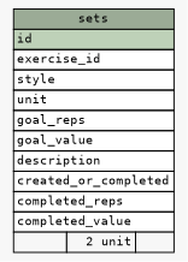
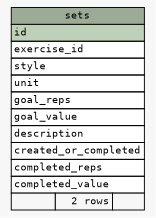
  digraph {
    bgcolor="#f7f7f7"
    fontname="DejaVu Sans Mono"
    fontsize=11
    nodesep=0.18
    rankdir=RL
    ranksep=0.46
-   n1 [fontname="DejaVu Sans Mono" fontsize=11 label=<     <TABLE BORDER="0" CELLBORDER="1" CELLSPACING="0" BGCOLOR="#ffffff">       <TR><TD COLSPAN="3" BGCOLOR="#9bab96" ALIGN="CENTER">sets</TD></TR>       <TR><TD PORT="id" COLSPAN="3" BGCOLOR="#bed1b8" ALIGN="LEFT">id</TD></TR>       <TR><TD PORT="exercise_id" COLSPAN="3" ALIGN="LEFT">exercise_id</TD></TR>       <TR><TD PORT="style" COLSPAN="3" ALIGN="LEFT">style</TD></TR>       <TR><TD PORT="unit" COLSPAN="3" ALIGN="LEFT">unit</TD></TR>       <TR><TD PORT="goal_reps" COLSPAN="3" ALIGN="LEFT">goal_reps</TD></TR>       <TR><TD PORT="goal_value" COLSPAN="3" ALIGN="LEFT">goal_value</TD></TR>       <TR><TD PORT="description" COLSPAN="3" ALIGN="LEFT">description</TD></TR>       <TR><TD PORT="created_or_completed" COLSPAN="3" ALIGN="LEFT">created_or_completed</TD></TR>       <TR><TD PORT="completed_reps" COLSPAN="3" ALIGN="LEFT">completed_reps</TD></TR>       <TR><TD PORT="completed_value" COLSPAN="3" ALIGN="LEFT">completed_value</TD></TR>       <TR><TD ALIGN="LEFT" BGCOLOR="#f7f7f7">  </TD><TD ALIGN="RIGHT" BGCOLOR="#f7f7f7">2 unit</TD><TD ALIGN="RIGHT" BGCOLOR="#f7f7f7">  </TD></TR>     </TABLE>> shape=plaintext]
+   n1 [fontname="DejaVu Sans Mono" fontsize=11 label=<     <TABLE BORDER="0" CELLBORDER="1" CELLSPACING="0" BGCOLOR="#ffffff">       <TR><TD COLSPAN="3" BGCOLOR="#9bab96" ALIGN="CENTER">sets</TD></TR>       <TR><TD PORT="id" COLSPAN="3" BGCOLOR="#bed1b8" ALIGN="LEFT">id</TD></TR>       <TR><TD PORT="exercise_id" COLSPAN="3" ALIGN="LEFT">exercise_id</TD></TR>       <TR><TD PORT="style" COLSPAN="3" ALIGN="LEFT">style</TD></TR>       <TR><TD PORT="unit" COLSPAN="3" ALIGN="LEFT">unit</TD></TR>       <TR><TD PORT="goal_reps" COLSPAN="3" ALIGN="LEFT">goal_reps</TD></TR>       <TR><TD PORT="goal_value" COLSPAN="3" ALIGN="LEFT">goal_value</TD></TR>       <TR><TD PORT="description" COLSPAN="3" ALIGN="LEFT">description</TD></TR>       <TR><TD PORT="created_or_completed" COLSPAN="3" ALIGN="LEFT">created_or_completed</TD></TR>       <TR><TD PORT="completed_reps" COLSPAN="3" ALIGN="LEFT">completed_reps</TD></TR>       <TR><TD PORT="completed_value" COLSPAN="3" ALIGN="LEFT">completed_value</TD></TR>       <TR><TD ALIGN="LEFT" BGCOLOR="#f7f7f7">  </TD><TD ALIGN="RIGHT" BGCOLOR="#f7f7f7">2 rows</TD><TD ALIGN="RIGHT" BGCOLOR="#f7f7f7">  </TD></TR>     </TABLE>> shape=plaintext]
  }
